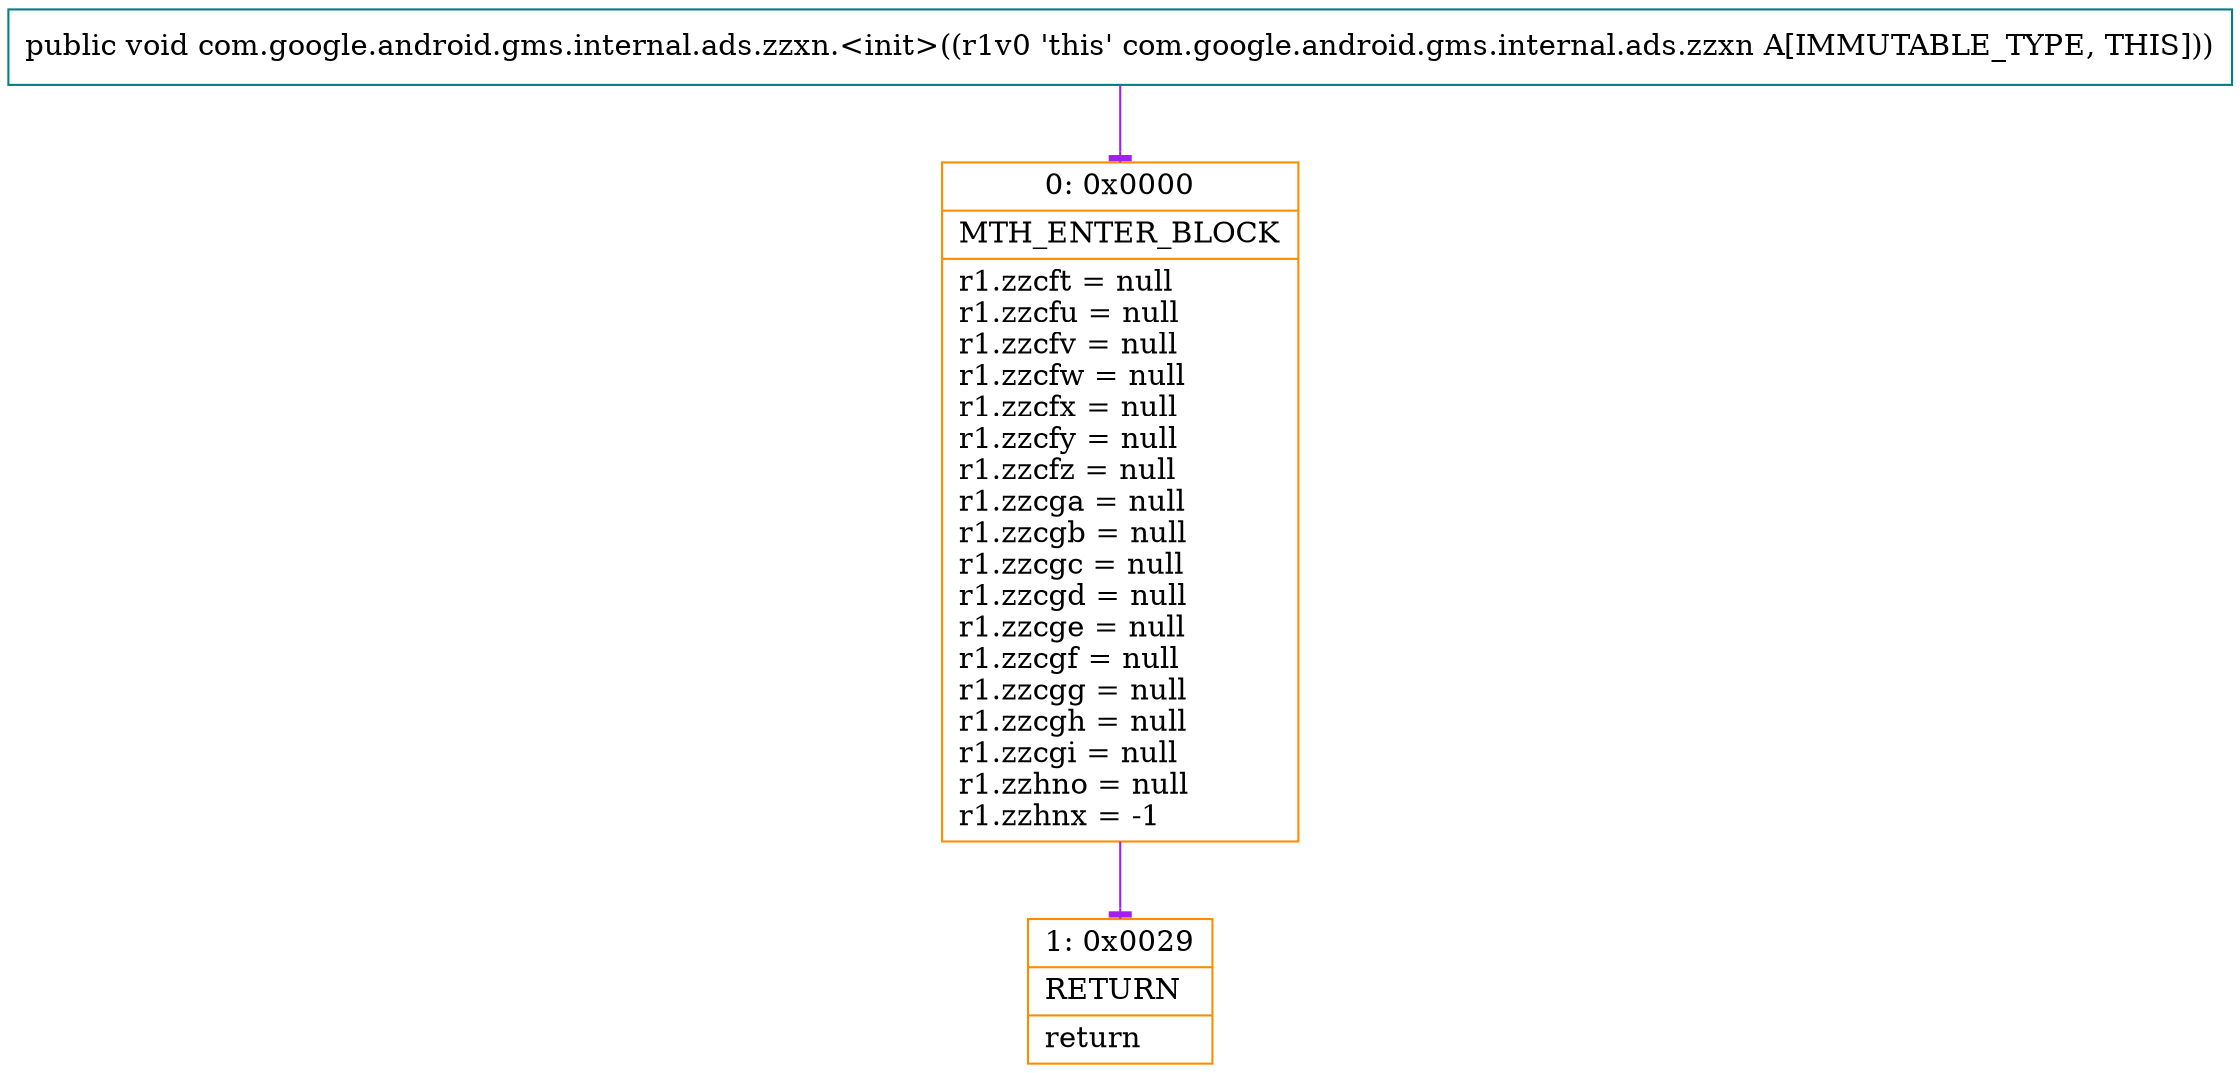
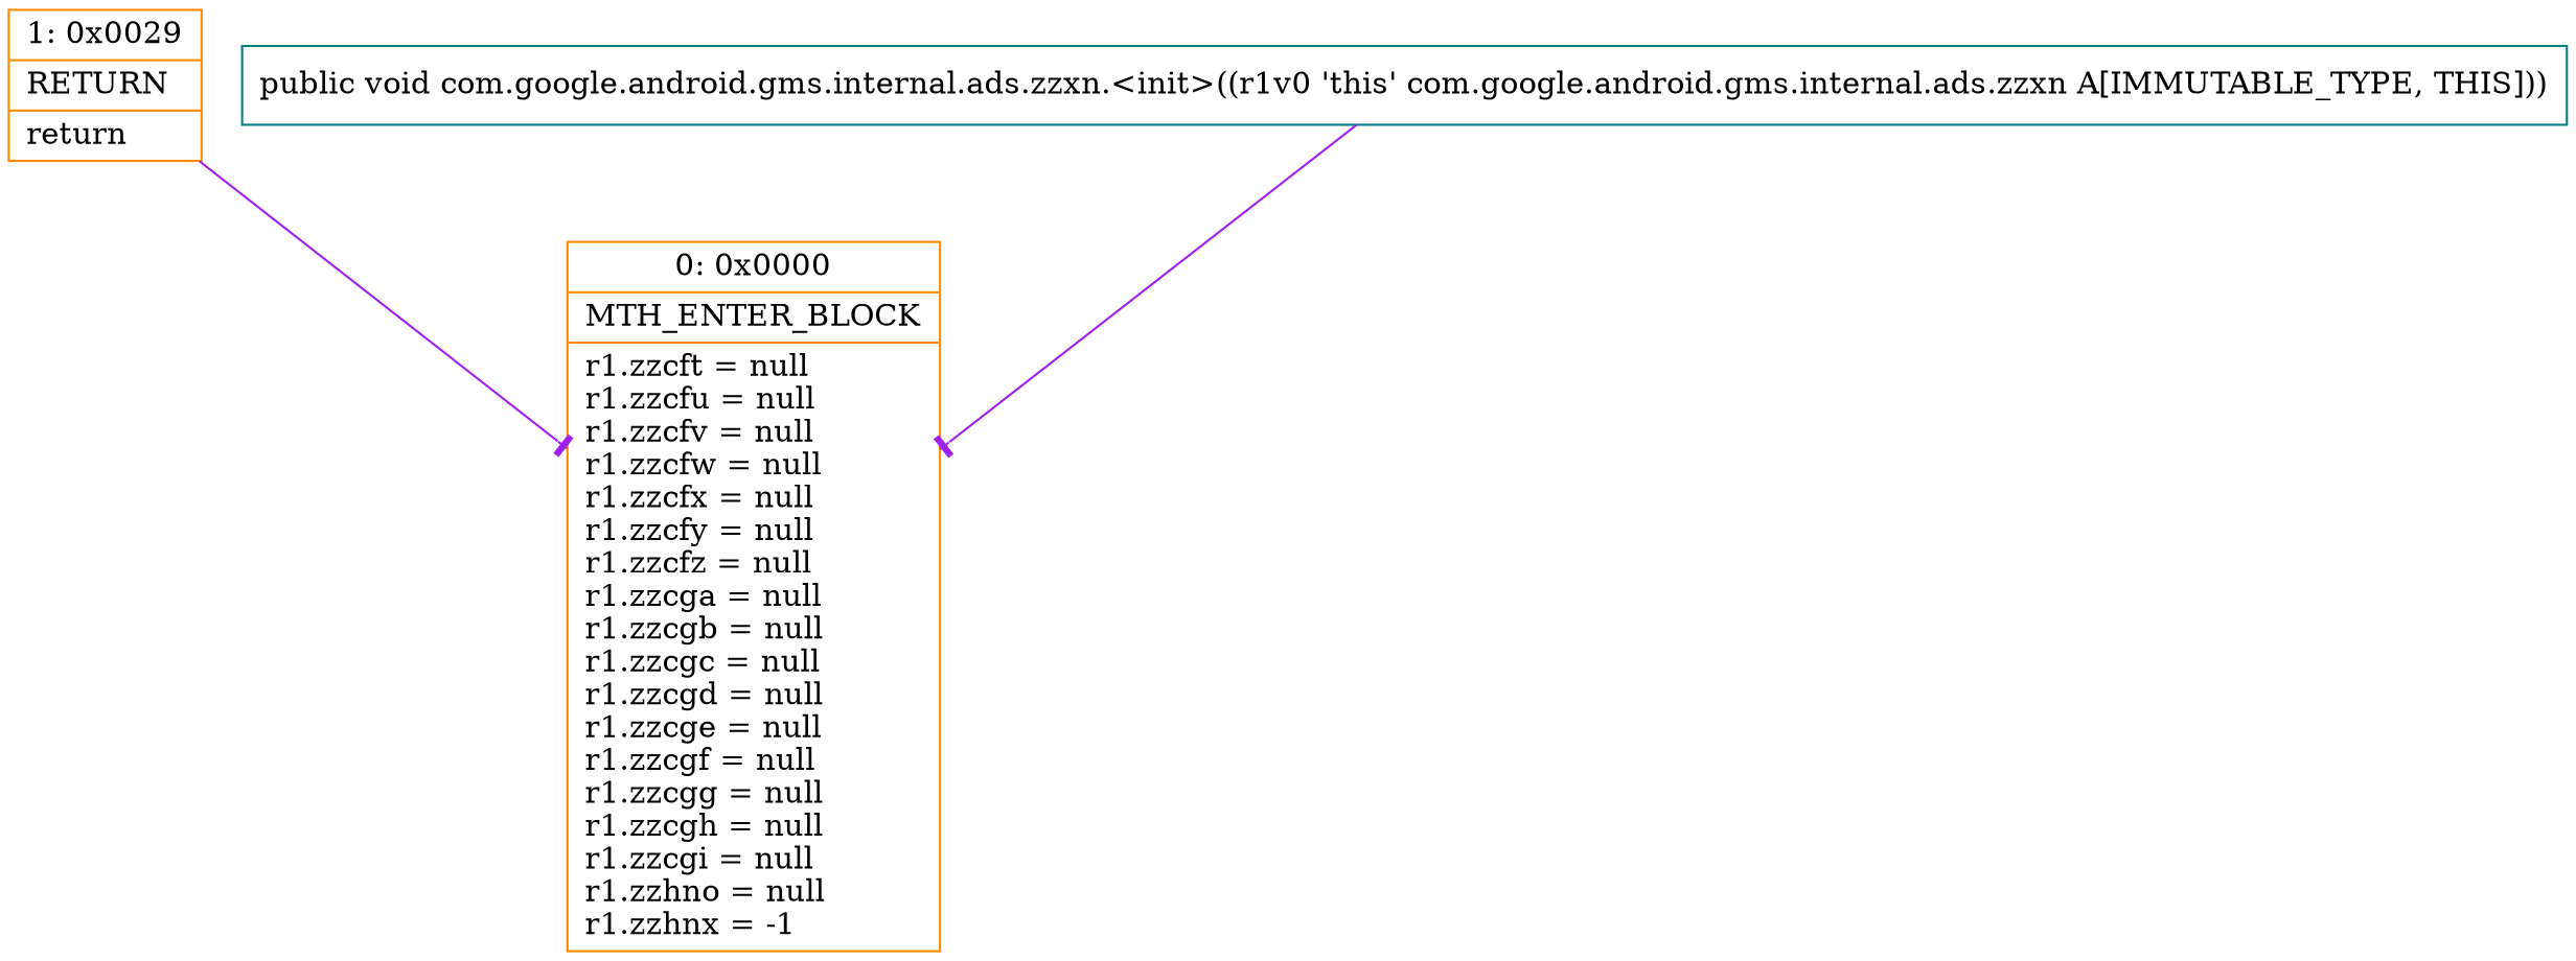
  digraph {
    node [shape=record color=darkorange]
    edge [color=purple arrowhead=tee]
    n1 [label="{0\:\ 0x0000|MTH_ENTER_BLOCK\l|r1.zzcft = null\lr1.zzcfu = null\lr1.zzcfv = null\lr1.zzcfw = null\lr1.zzcfx = null\lr1.zzcfy = null\lr1.zzcfz = null\lr1.zzcga = null\lr1.zzcgb = null\lr1.zzcgc = null\lr1.zzcgd = null\lr1.zzcge = null\lr1.zzcgf = null\lr1.zzcgg = null\lr1.zzcgh = null\lr1.zzcgi = null\lr1.zzhno = null\lr1.zzhnx = \-1\l}"]
    n2 [label="{1\:\ 0x0029|RETURN\l|return\l}"]
    n3 [label="{public void com.google.android.gms.internal.ads.zzxn.\<init\>((r1v0 'this' com.google.android.gms.internal.ads.zzxn A[IMMUTABLE_TYPE, THIS])) }" color=teal]
-   n1 -> n2
+   n2 -> n1
    n3 -> n1
  }
